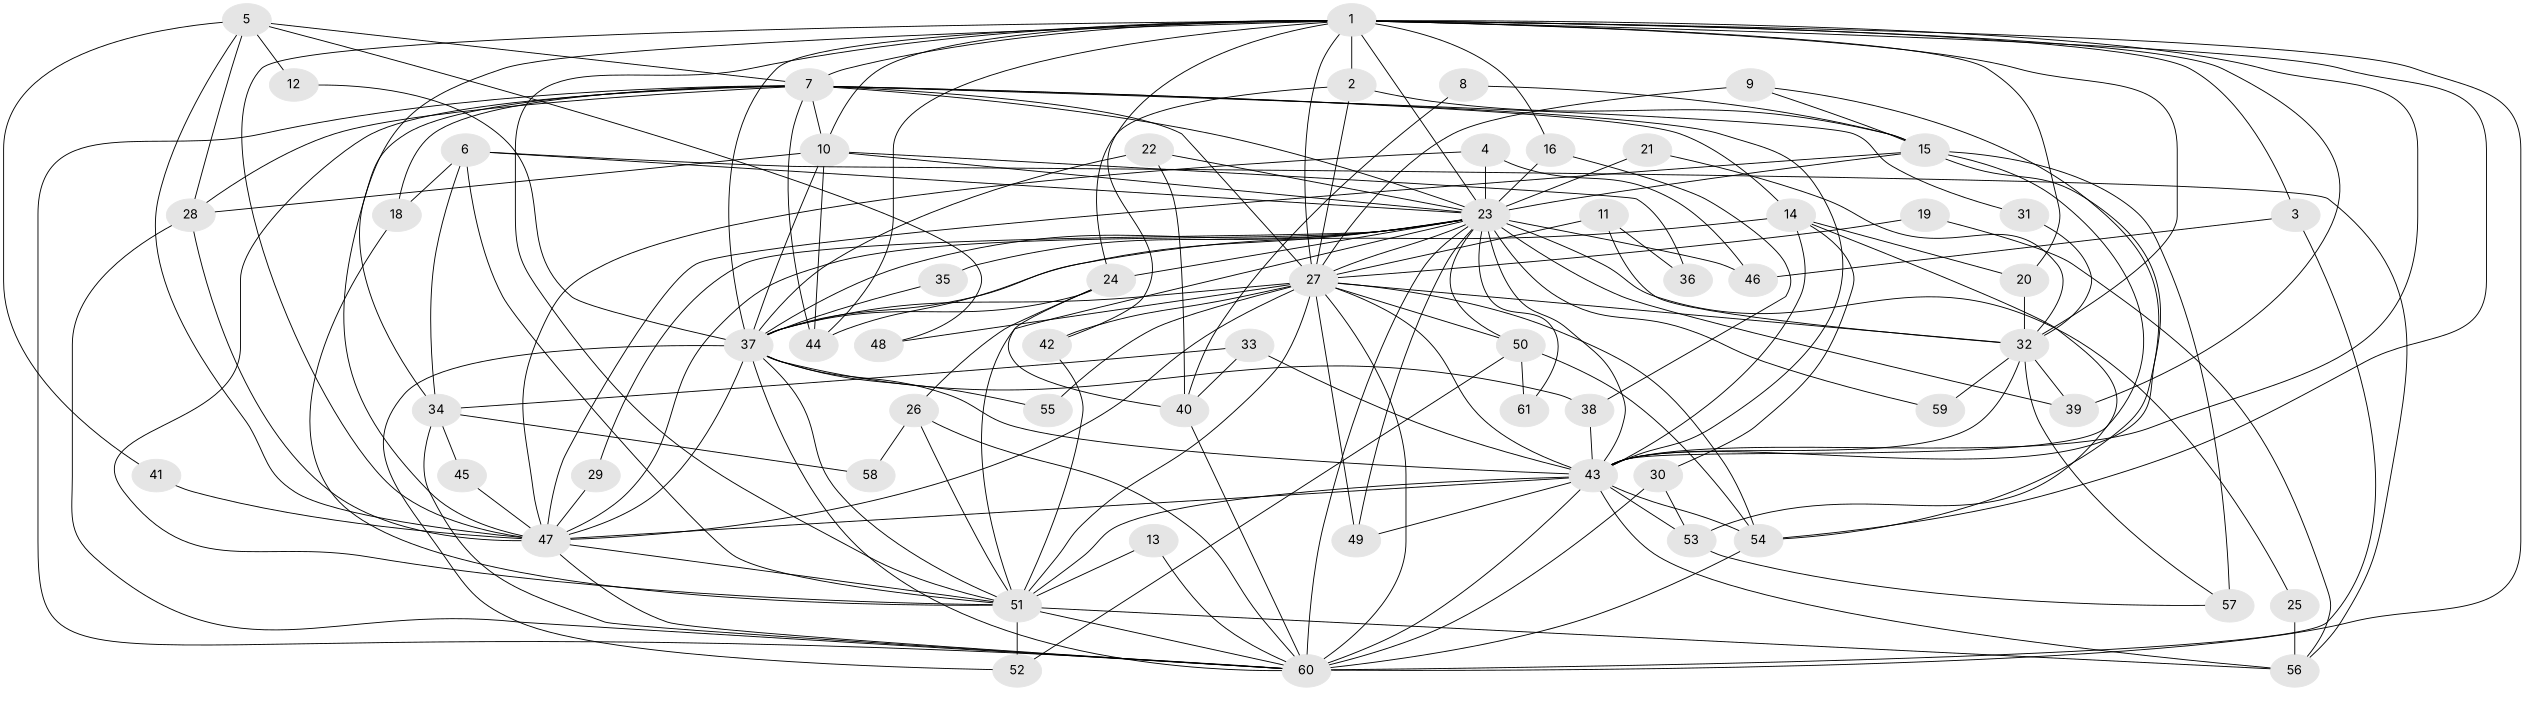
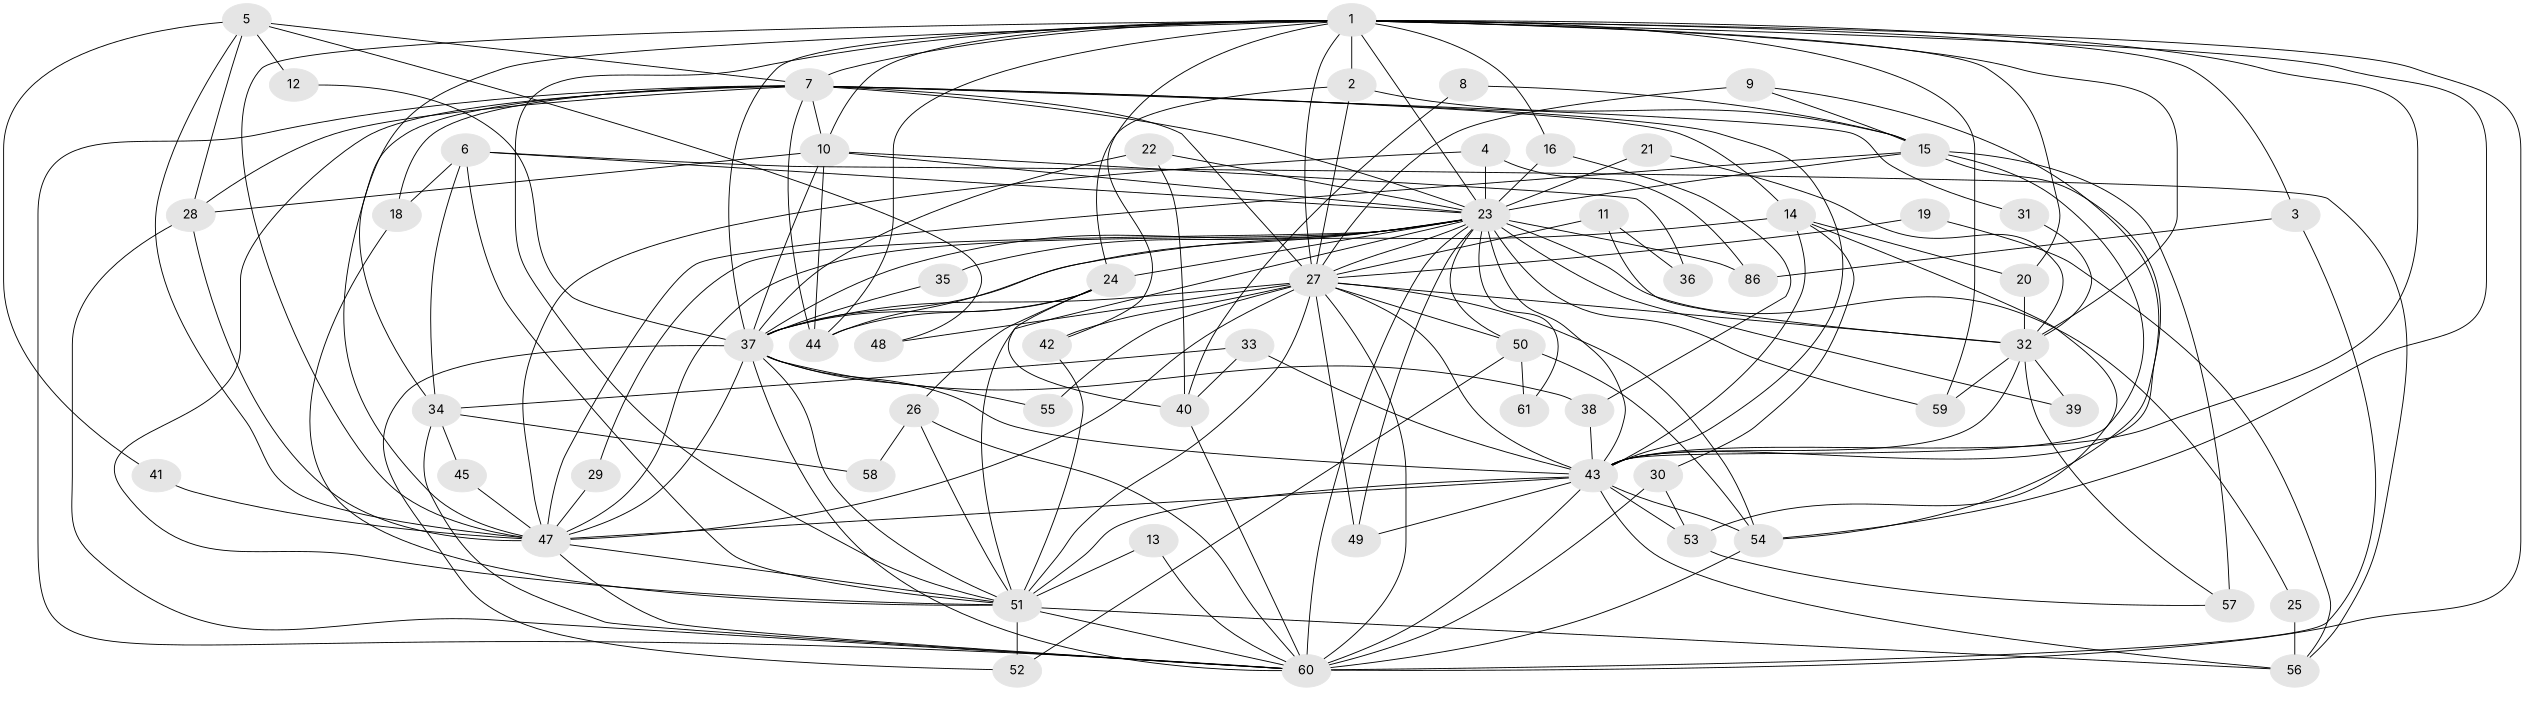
  graph {
    fontname=Inter
    node [color=gray90 fontname=Inter style=filled]
    edge [fontname=Inter weight=1.0]
    1
    2
    3
    7
    10
    16
    20
    23
    27
    32
    34
    37
    39
    42
    43
    44
    47
    51
    54
    60
    15
    24
-   46
+   46 [label=86]
    28
    18
    14
    31
    36
    38
    25
    29
    35
    49
    50
    59
    61
    48
    55
    57
    58
    45
    52
    56
    53
    40
    26
    4
    5
    12
    41
    6
    19
    30
    8
    9
    11
    13
    21
    22
    33
    1 -- 2
    1 -- 3
    1 -- 7 [weight=2.0]
    1 -- 10
    1 -- 16
    1 -- 20
    1 -- 23 [weight=2.0]
    1 -- 27 [weight=3.0]
    1 -- 32
    1 -- 34
    1 -- 37 [weight=3.0]
-   1 -- 39 [weight=2.0]
+   1 -- 59 [weight=2.0]
    1 -- 42
    1 -- 43 [weight=2.0]
    1 -- 44
    1 -- 47 [weight=2.0]
    1 -- 51 [weight=2.0]
    1 -- 54
    1 -- 60 [weight=3.0]
    2 -- 27
    2 -- 15
    2 -- 24
    3 -- 60
    3 -- 46
    7 -- 10
    7 -- 23
    7 -- 27
    7 -- 43
    7 -- 44
    7 -- 47
    7 -- 51
    7 -- 60
    7 -- 28
    7 -- 18
    7 -- 14
    7 -- 31
    10 -- 23
    10 -- 37
    10 -- 44
    10 -- 28
    10 -- 36
    16 -- 23
    16 -- 38
    20 -- 32
    23 -- 27
    23 -- 37
    23 -- 39
    23 -- 43 [weight=3.0]
    23 -- 44
    23 -- 47
    23 -- 51
    23 -- 60
    23 -- 24
    23 -- 46
    23 -- 25
    23 -- 29
    23 -- 35
    23 -- 49 [weight=2.0]
    23 -- 50 [weight=2.0]
    23 -- 59
    23 -- 61
    27 -- 32
    27 -- 37 [weight=2.0]
    27 -- 42
    27 -- 43
    27 -- 47
    27 -- 51 [weight=3.0]
    27 -- 54
    27 -- 60 [weight=2.0]
    27 -- 49
    27 -- 50
    27 -- 48
    27 -- 55
    32 -- 39
    32 -- 43
    32 -- 59
    32 -- 57
    34 -- 60
    34 -- 58
    34 -- 45
    37 -- 43
    37 -- 47 [weight=2.0]
    37 -- 51
    37 -- 60
    37 -- 38
    37 -- 55
    37 -- 52
    42 -- 51
    43 -- 47
    43 -- 51 [weight=2.0]
    43 -- 54
    43 -- 60
    43 -- 49
    43 -- 56
    43 -- 53
    47 -- 51
    47 -- 60
    51 -- 60
    51 -- 52
    51 -- 56
    54 -- 60
    15 -- 23
    15 -- 43
    15 -- 47
    15 -- 54
    15 -- 57
    24 -- 37
+   24 -- 44
    24 -- 40
    24 -- 26
    28 -- 47
    28 -- 60
    18 -- 51
    14 -- 20
    14 -- 37
    14 -- 43
    14 -- 53
    14 -- 30
    31 -- 32
    38 -- 43 [weight=2.0]
    25 -- 56
    29 -- 47
    35 -- 37
    50 -- 54
    50 -- 61
    50 -- 52
    45 -- 47
    53 -- 57
    40 -- 60 [weight=2.0]
    26 -- 51
    26 -- 60
    26 -- 58
    4 -- 23
    4 -- 47
    4 -- 46
    5 -- 7
    5 -- 47
    5 -- 28
    5 -- 48
    5 -- 12
    5 -- 41
    12 -- 37
    41 -- 47
    6 -- 23
    6 -- 34
    6 -- 51
    6 -- 18
    6 -- 56
    19 -- 27
    19 -- 56
    30 -- 60 [weight=2.0]
    30 -- 53
    8 -- 15
    8 -- 40
    9 -- 27 [weight=2.0]
    9 -- 43
    9 -- 15
    11 -- 27
    11 -- 32
    11 -- 36
    13 -- 51
    13 -- 60
    21 -- 23
    21 -- 32
    22 -- 23
    22 -- 37
    22 -- 40
    33 -- 34
    33 -- 43
    33 -- 40
  }
